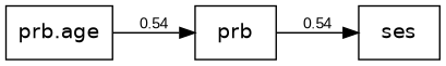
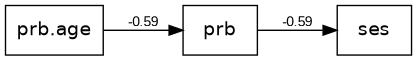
  digraph {
    rankdir=LR
    node [fontname=Helvetica fontsize=14 shape=box]
    edge [fontname=Arial fontsize=10]
    n1 [label="prb.age"]
    prb
    ses
-   n1 -> prb [label=0.54]
-   prb -> ses [label=0.54]
+   n1 -> prb [label=-0.59]
+   prb -> ses [label=-0.59]
  }
